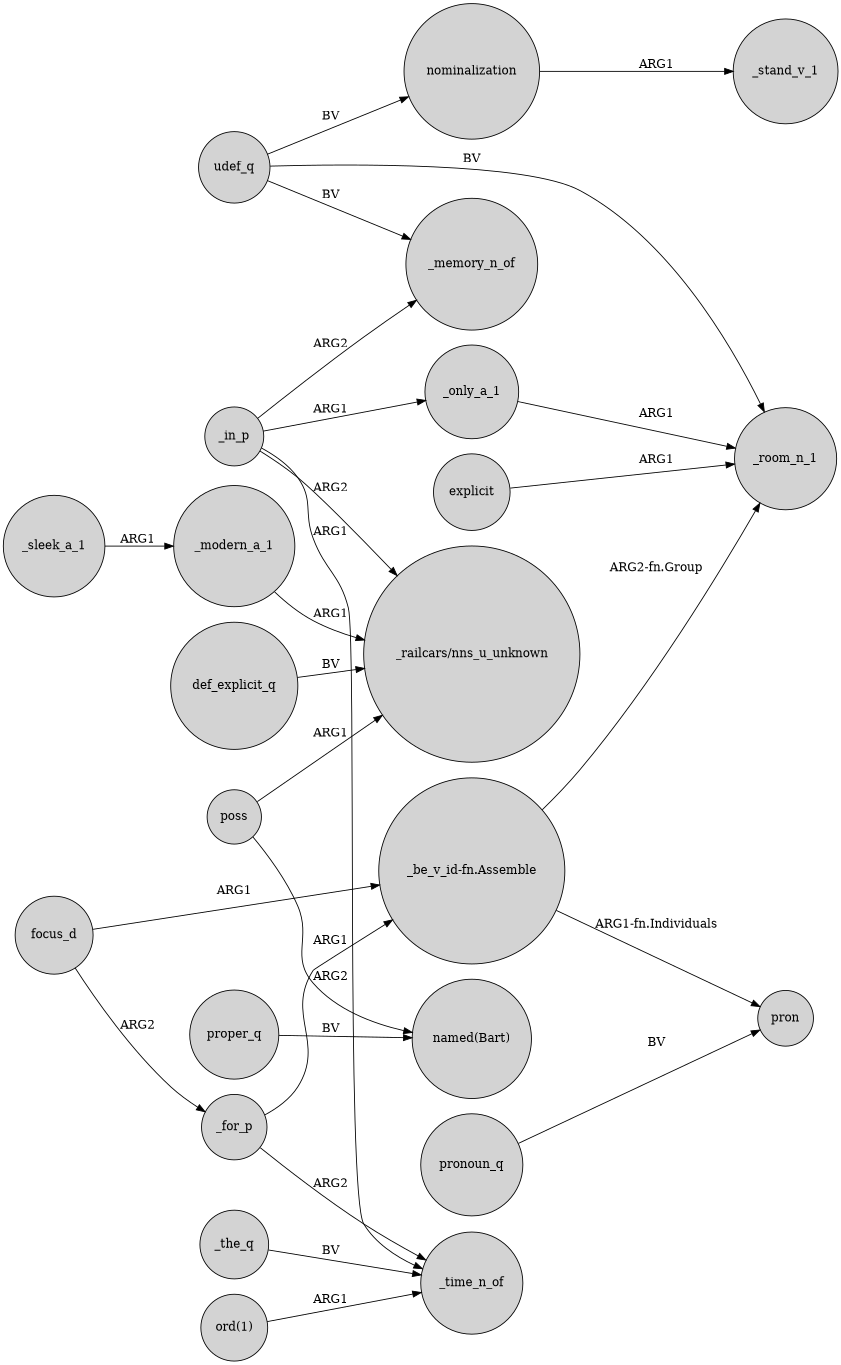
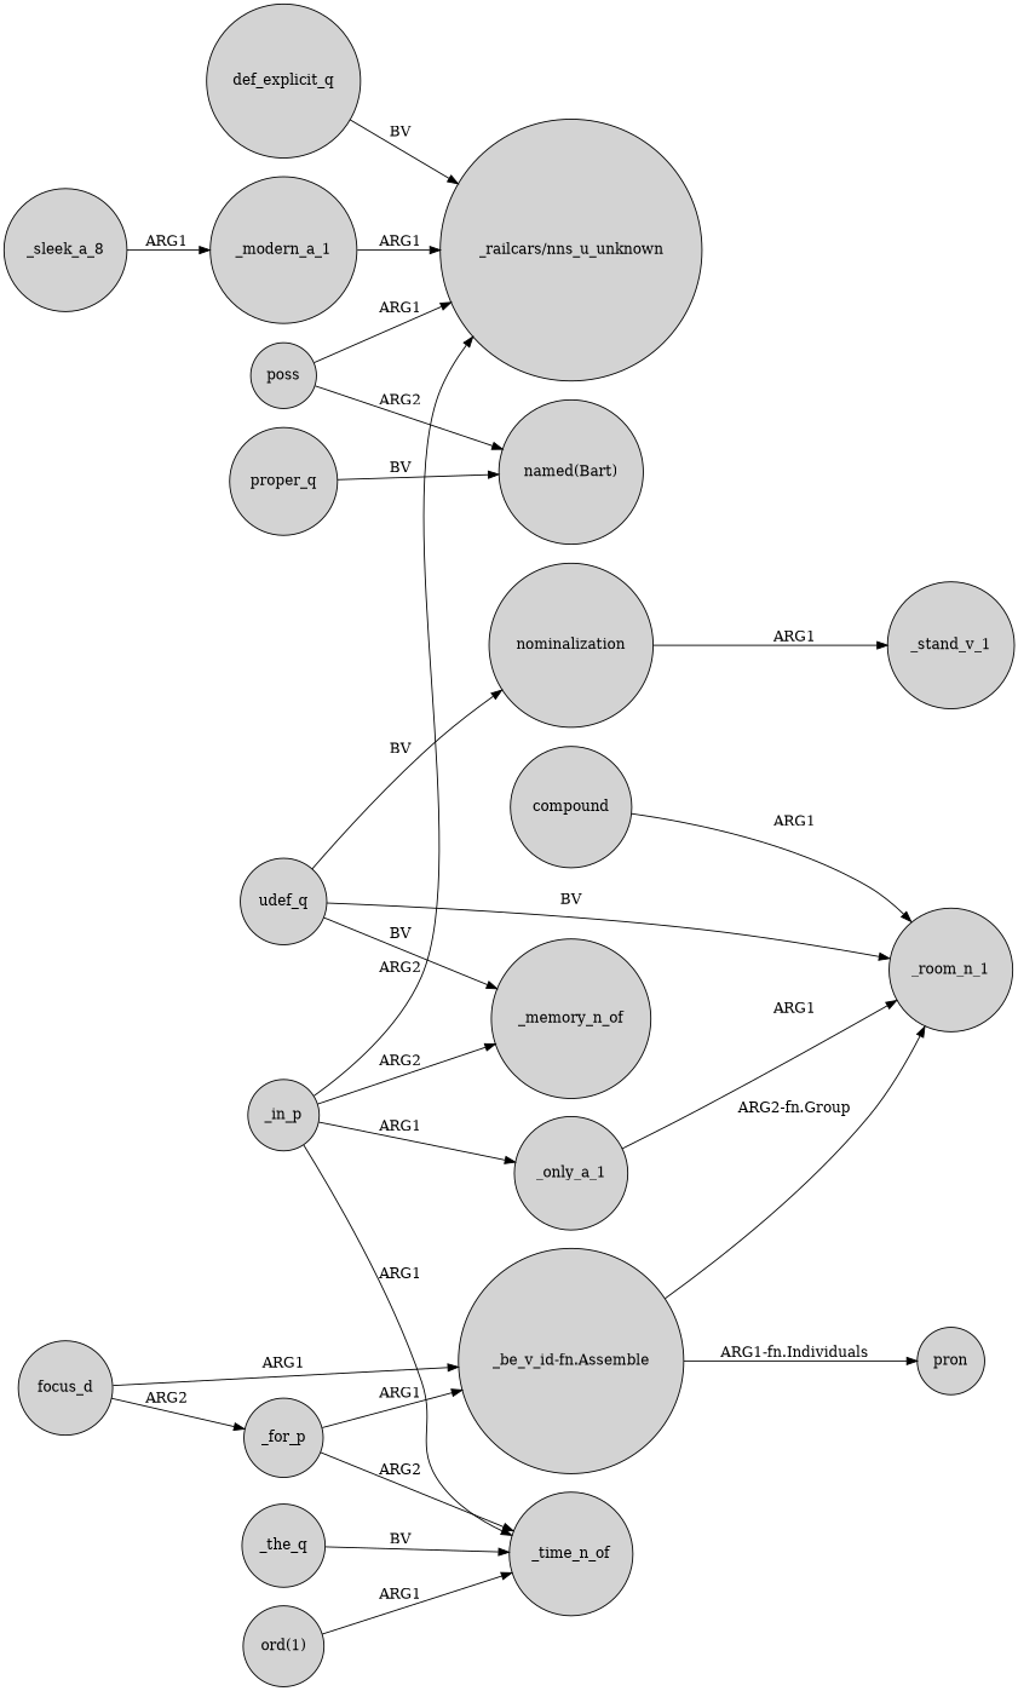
  digraph {
    rankdir=LR
    node [shape=circle style=filled]
-   _sleek_a_1
+   _sleek_a_1 [label=_sleek_a_8]
    _modern_a_1
    proper_q
    "named(Bart)"
    "_be_v_id-fn.Assemble"
    pron
    _room_n_1
    udef_q
    nominalization
    _memory_n_of
    _stand_v_1
    _in_p
    "_railcars/nns_u_unknown"
    _only_a_1
    _time_n_of
    "ord(1)"
    poss
-   compound [label=explicit]
-   pronoun_q
+   compound
    focus_d
    _for_p
    _the_q
    def_explicit_q
    _sleek_a_1 -> _modern_a_1 [label=ARG1]
    _modern_a_1 -> "_railcars/nns_u_unknown" [label=ARG1]
    proper_q -> "named(Bart)" [label=BV]
    "_be_v_id-fn.Assemble" -> pron [label="ARG1-fn.Individuals"]
    "_be_v_id-fn.Assemble" -> _room_n_1 [label="ARG2-fn.Group"]
    udef_q -> _room_n_1 [label=BV]
    udef_q -> nominalization [label=BV]
    udef_q -> _memory_n_of [label=BV]
    nominalization -> _stand_v_1 [label=ARG1]
    _in_p -> _memory_n_of [label=ARG2]
    _in_p -> "_railcars/nns_u_unknown" [label=ARG2]
    _in_p -> _only_a_1 [label=ARG1]
    _in_p -> _time_n_of [label=ARG1]
    _only_a_1 -> _room_n_1 [label=ARG1]
    "ord(1)" -> _time_n_of [label=ARG1]
    poss -> "named(Bart)" [label=ARG2]
    poss -> "_railcars/nns_u_unknown" [label=ARG1]
    compound -> _room_n_1 [label=ARG1]
-   pronoun_q -> pron [label=BV]
    focus_d -> "_be_v_id-fn.Assemble" [label=ARG1]
    focus_d -> _for_p [label=ARG2]
    _for_p -> "_be_v_id-fn.Assemble" [label=ARG1]
    _for_p -> _time_n_of [label=ARG2]
    _the_q -> _time_n_of [label=BV]
    def_explicit_q -> "_railcars/nns_u_unknown" [label=BV]
  }
